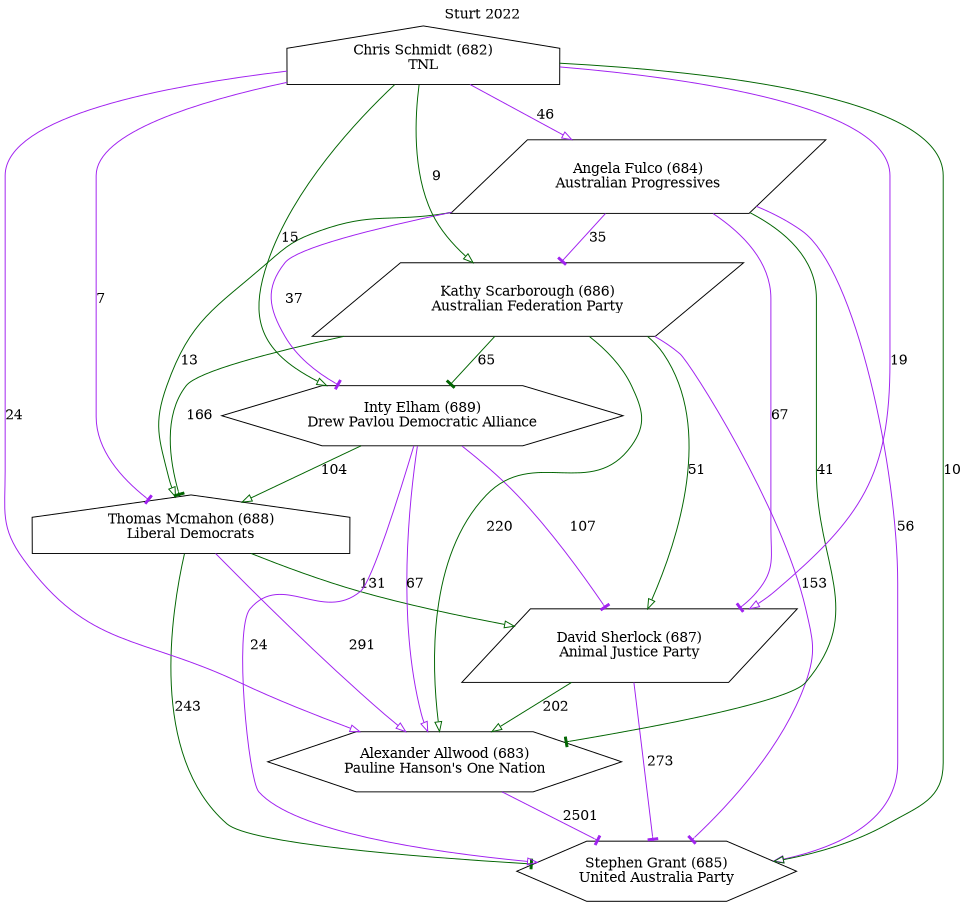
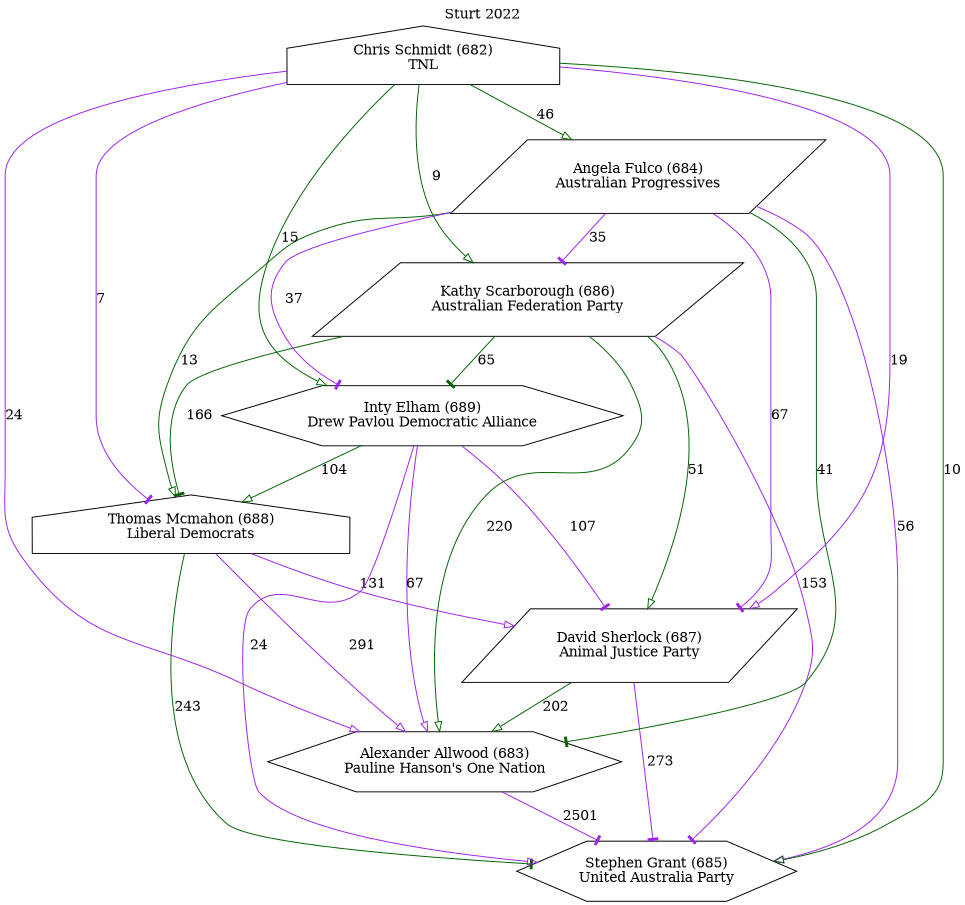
  digraph {
    label="Sturt 2022"
    labelloc=t
    mclimit=10
    node [shape=hexagon]
    edge [arrowhead=onormal color=purple]
    n1 [label="Stephen Grant (685)\nUnited Australia Party"]
    n2 [label="Alexander Allwood (683)\nPauline Hanson's One Nation"]
    n3 [label="David Sherlock (687)\nAnimal Justice Party" shape=parallelogram]
    n4 [label="Thomas Mcmahon (688)\nLiberal Democrats" shape=house]
    n5 [label="Inty Elham (689)\nDrew Pavlou Democratic Alliance"]
    n6 [label="Kathy Scarborough (686)\nAustralian Federation Party" shape=parallelogram]
    n7 [label="Angela Fulco (684)\nAustralian Progressives" shape=parallelogram]
    n8 [label="Chris Schmidt (682)\nTNL" shape=house]
    n2 -> n1 [arrowhead=tee label=2501]
    n3 -> n1 [arrowhead=tee label=273]
    n3 -> n2 [color=darkgreen label=202]
    n4 -> n1 [arrowhead=tee color=darkgreen label=243]
    n4 -> n2 [label=291]
-   n4 -> n3 [color=darkgreen label=131]
+   n4 -> n3 [label=131]
    n5 -> n1 [label=24]
    n5 -> n2 [label=67]
    n5 -> n3 [arrowhead=tee label=107]
    n5 -> n4 [color=darkgreen label=104]
    n6 -> n1 [arrowhead=tee label=153]
    n6 -> n2 [color=darkgreen label=220]
    n6 -> n3 [color=darkgreen label=51]
    n6 -> n4 [arrowhead=tee color=darkgreen label=166]
    n6 -> n5 [arrowhead=tee color=darkgreen label=65]
    n7 -> n1 [label=56]
    n7 -> n2 [arrowhead=tee color=darkgreen label=41]
    n7 -> n3 [arrowhead=tee label=67]
    n7 -> n4 [color=darkgreen label=13]
    n7 -> n5 [arrowhead=tee label=37]
    n7 -> n6 [arrowhead=tee label=35]
    n8 -> n1 [color=darkgreen label=10]
    n8 -> n2 [label=24]
    n8 -> n3 [label=19]
    n8 -> n4 [arrowhead=tee label=7]
    n8 -> n5 [color=darkgreen label=15]
    n8 -> n6 [color=darkgreen label=9]
-   n8 -> n7 [label=46]
+   n8 -> n7 [color=darkgreen label=46]
  }
